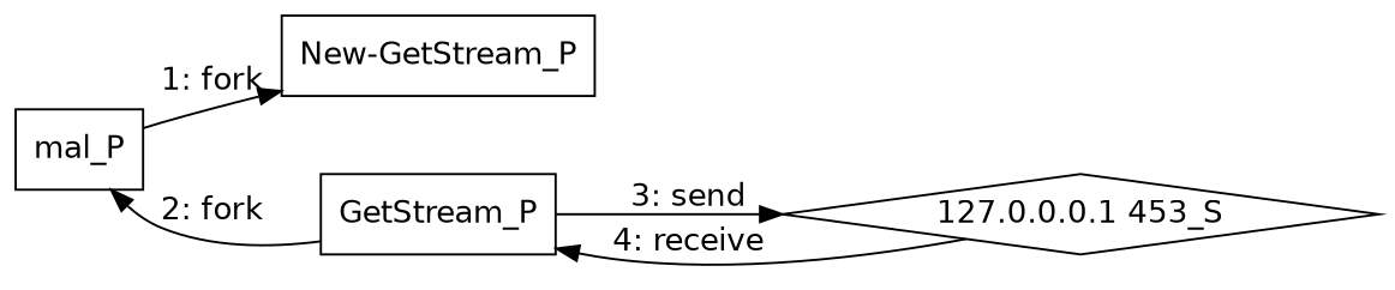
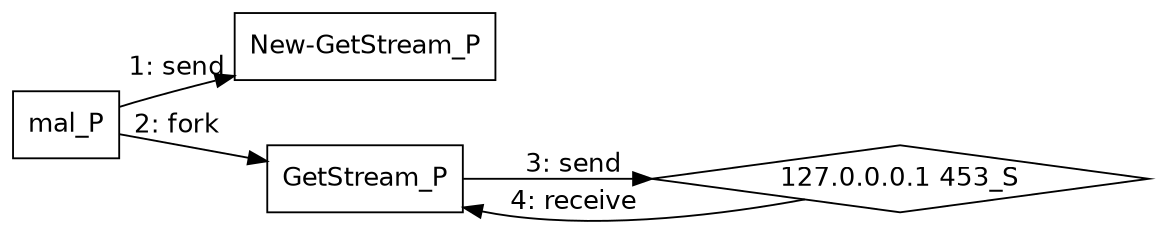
  digraph {
    engine=neato
    fixedsize=false
    fontname="DejaVu Sans"
    fontsize=10
    nodesep=0.3
    rankdir=LR
    ranksep=0
    splines=true
    node [fontname="DejaVu Sans" node_type=Process shape=box]
    edge [fontname="DejaVu Sans"]
    n1 [label="New-GetStream_P"]
    mal_P
    GetStream_P
    n4 [label="127.0.0.0.1 453_S" node_type=Socket shape=diamond]
-   mal_P -> n1 [label="1: fork"]
-   GetStream_P -> mal_P [label="2: fork"]
+   mal_P -> n1 [label="1: send"]
+   mal_P -> GetStream_P [label="2: fork"]
    GetStream_P -> n4 [label="3: send"]
    n4 -> GetStream_P [label="4: receive"]
  }
